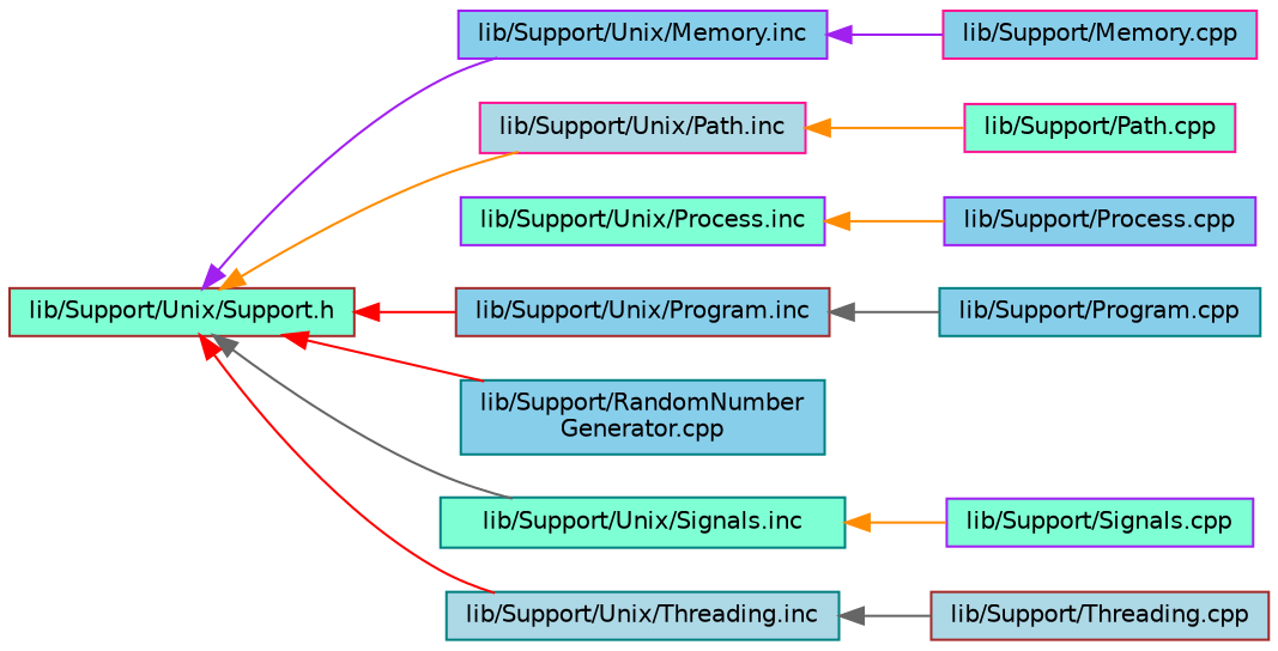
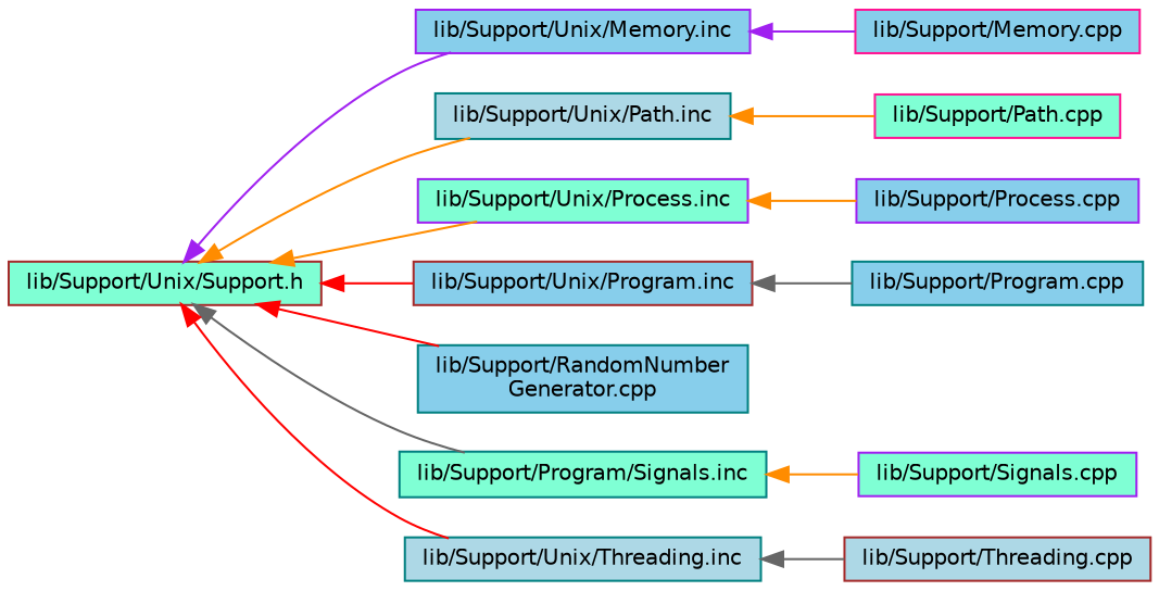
  digraph {
    rankdir=LR
    node [color=teal fillcolor=skyblue fontname=Helvetica fontsize=10 shape=record style=filled]
    edge [color=darkorange dir=back fontname=Helvetica fontsize=10 labelfontname=Helvetica labelfontsize=10 style=solid]
    n1 [color=brown fillcolor=aquamarine fontcolor=black height=0.2 label="lib/Support/Unix/Support.h" width=0.4]
    n2 [color=purple height=0.2 label="lib/Support/Unix/Memory.inc" width=0.4]
-   n3 [color=deeppink fillcolor=lightblue height=0.2 label="lib/Support/Unix/Path.inc" width=0.4]
+   n3 [fillcolor=lightblue height=0.2 label="lib/Support/Unix/Path.inc" width=0.4]
    n4 [color=purple fillcolor=aquamarine height=0.2 label="lib/Support/Unix/Process.inc" width=0.4]
    n5 [color=brown height=0.2 label="lib/Support/Unix/Program.inc" width=0.4]
    n6 [height=0.2 label="lib/Support/RandomNumber\lGenerator.cpp" width=0.4]
-   n7 [fillcolor=aquamarine height=0.2 label="lib/Support/Unix/Signals.inc" width=0.4]
+   n7 [fillcolor=aquamarine height=0.2 label="lib/Support/Program/Signals.inc" width=0.4]
    n8 [fillcolor=lightblue height=0.2 label="lib/Support/Unix/Threading.inc" width=0.4]
    n9 [color=deeppink height=0.2 label="lib/Support/Memory.cpp" width=0.4]
    n10 [color=deeppink fillcolor=aquamarine height=0.2 label="lib/Support/Path.cpp" width=0.4]
    n11 [color=purple height=0.2 label="lib/Support/Process.cpp" width=0.4]
    n12 [height=0.2 label="lib/Support/Program.cpp" width=0.4]
    n13 [color=purple fillcolor=aquamarine height=0.2 label="lib/Support/Signals.cpp" width=0.4]
    n14 [color=brown fillcolor=lightblue height=0.2 label="lib/Support/Threading.cpp" width=0.4]
    n1 -> n2 [color=purple]
    n1 -> n3
+   n1 -> n4
    n1 -> n5 [color=red]
    n1 -> n6 [color=red]
    n1 -> n7 [color=gray40]
    n1 -> n8 [color=red]
    n2 -> n9 [color=purple]
    n3 -> n10
    n4 -> n11
    n5 -> n12 [color=gray40]
    n7 -> n13
    n8 -> n14 [color=gray40]
  }
